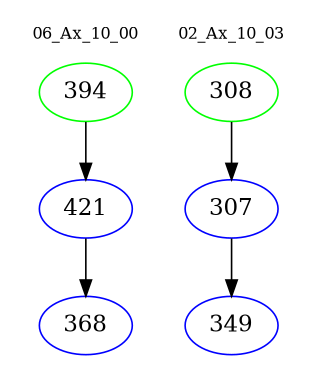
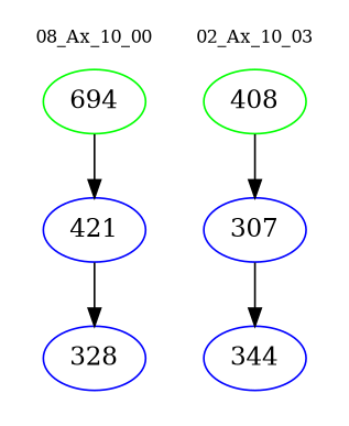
  digraph {
    node [color=blue]
    edge [color=black]
-   n1 [color=green label=394]
+   n1 [color=green label=694]
    n2 [label=421]
-   n3 [label=368]
-   n4 [color=green label=308]
+   n3 [label=328]
+   n4 [color=green label=408]
    n5 [label=307]
-   n6 [label=349]
+   n6 [label=344]
    subgraph cluster_1 {
      color=white
      fontsize=10
-     label="06_Ax_10_00"
+     label="08_Ax_10_00"
      n1
      n2
      n3
    }
    subgraph cluster_2 {
      color=white
      fontsize=10
      label="02_Ax_10_03"
      n4
      n5
      n6
    }
    n1 -> n2
    n2 -> n3
    n4 -> n5
    n5 -> n6
  }
